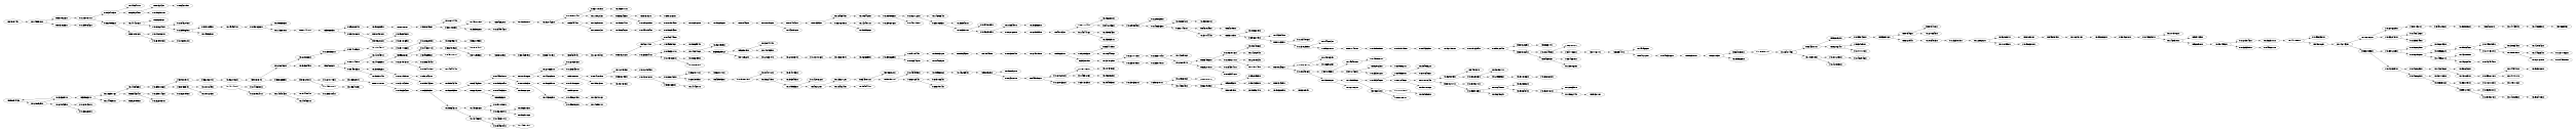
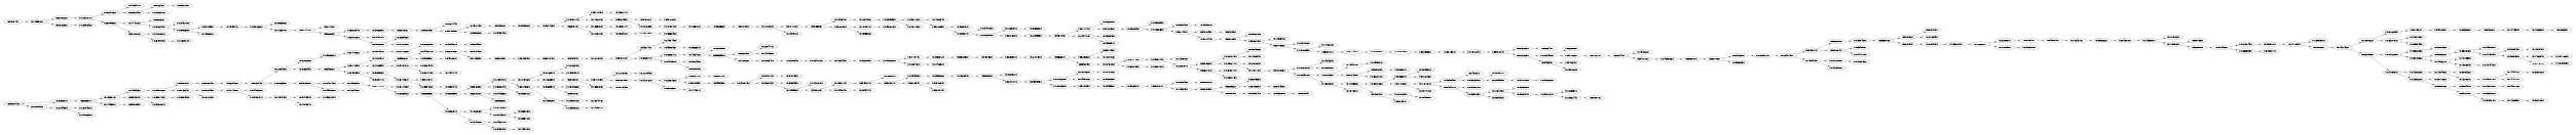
  digraph {
    rankdir=LR
    MN908947_3
    MW280529_1
    MW365297_1
    MW279435_1
    MT358637_1
    MW279431_1
    MW586830_1
    MW565076_1
    MW449351_1
    MW483463_1
    MT834324_1
    MT929099_1
    MW550006_1
    MW550146_1
    MW523887_1
    MT750197_1
    MT873334_1
    MT528614_1
    MW001249_1
    MW001273_1
    MW522482_1
    MT913134_1
    MW206460_1
    MT886335_1
    MW228266_1
    MW365245_1
    MT467251_1
    MW586561_1
    MT646082_1
    MT741096_1
    MW197491_1
    MW577066_1
    MW206289_1
    MW564967_1
    MT520495_1
    MT811489_1
    MT745733_1
    MW420457_1
    MW406539_1
    MW585923_1
    MW583174_1
    MT952608_1
    MW519737_1
    MW446871_1
    MT496993_1
    MW586454_1
    MW504775_1
    MT679192_1
    MT451881_1
    MT791940_1
    MT772535_1
    MT831205_1
    MT846579_1
    MT834019_1
    MT846494_1
    MW617540_1
    MT873272_1
    MT460140_1
    MW365047_1
    MW483448_1
    MT459846_1
    MW583317_1
    MW454651_1
    MW586554_1
    MW483476_1
    MW586455_1
    MW580579_1
    MW520909_1
    LC553259_2
    MT929079_1
    MT772522_1
    MW384414_1
    MW484839_1
    MW206347_1
    MW208034_1
    MW134016_1
    MW523457_1
    MW523859_1
    MW593689_1
    MT477844_1
    MW023461_1
    MW550372_1
    MW040652_1
    MT856453_1
    MT750458_1
    MT883504_1
    MW240750_1
    MT952697_1
    MT929032_1
    LC593819_1
    MT834199_1
    MW064406_1
    MW375729_1
    MW617718_1
    MW338798_1
    MW565704_1
    MW338791_1
    MW420576_1
    MW202197_1
    MT834692_1
    MT252781_1
    MW067813_1
    MW056177_1
    MW543041_1
    MW035416_1
    MW524066_1
    MW420294_1
    MW281864_1
    MW191140_1
    MT706436_1
    MW067827_1
    MW064516_1
    MW454654_1
    MW365023_1
    MT731933_1
    MW520882_1
    MW454578_1
    MT772460_1
    MW190556_1
    MW617867_1
    MW495987_1
    MT929023_1
    MW333012_1
    MT755827_1
    MW593406_1
    MT786842_1
    MT755600_1
    MT772486_1
    MW070050_1
    MT801051_1
    MW549532_1
    MT706406_1
    MW181764_1
    MW577076_1
    MW525045_1
    MT846417_1
    MT745737_1
    MW302336_1
    MW519671_1
    MW565765_1
    MW519871_1
    MW295556_1
    MW518186_1
    MW560822_1
    MW064788_1
    MW564864_1
    MW523882_1
    MW586484_1
    MW528761_1
    MW206357_1
    MW586244_1
    MT913010_1
    MW548909_1
    MW454414_1
    MW617551_1
    MT972437_1
    MW598423_1
    MW598424_1
    MW240743_1
    MW495080_1
    MW550257_1
    MW564769_1
    MT811707_1
    MW310429_1
    MW566542_1
    MT833965_1
    MW520935_1
    MW586461_1
    MT834625_1
    MT627920_1
    MW486316_1
    MW424860_1
    MW495197_1
    MW505284_1
    MW040653_1
    MT889692_1
    MW075762_1
    MT810903_1
    MW586012_1
    MW276631_1
    MW460650_1
    MW566957_1
    MW483829_1
    MW276315_1
    MW565437_1
    MT370880_1
    MT847215_1
    MW596138_1
    MW127515_1
    MT806798_1
    MW517343_1
    MW127549_1
    MW420761_1
    MW286752_1
    MT831638_1
    MT628171_1
    MT873099_1
    MW474307_1
    MT628170_1
    MT459893_1
    MW518815_1
    MW340772_1
    MW522419_1
    MW340753_1
    MW565495_1
    MW195536_1
    MW420612_1
    MT482128_1
    MW332712_1
    MW545240_1
    MT345871_1
    MW545447_1
    MT786802_1
    MT907517_1
    MW454393_1
    MT601294_1
    MW593606_1
    MT731664_1
    MT607974_1
    MW462654_1
    MT520523_1
    MW520921_1
    MT642127_1
    MT459896_1
    MW276202_1
    MW600632_1
    MW617622_1
    MW453126_1
    MT913139_1
    MW075786_1
    MW560823_1
    MW549938_1
    MW586367_1
    MT506707_1
    MW292646_1
    MW483243_1
    MT800887_1
    MT627925_1
    MT520532_1
    MT818579_1
    MT520533_1
    MT873330_1
    MW599647_1
    MT873439_1
    MW583289_1
    MT831854_1
    MT791944_1
    MW495978_1
    MT810522_1
    MT731665_1
    MW130877_1
    MW599646_1
    MT834103_1
    MT675956_1
    MW483411_1
    MT259249_1
    MW474216_1
    MT810916_1
    MT873242_1
    MW560911_1
    MT642175_1
    MT232696_1
    MW206240_1
    MW400961_1
    MW549948_1
    MW545275_1
    MW599629_1
    MT791855_1
    MW495230_1
    MW454547_1
    MW581636_1
    MW583365_1
    MW136878_1
    MT811477_1
+   MT811408_1
    MT506885_1
    MT520284_1
    MT873160_1
    MW586285_1
    MT184910_1
    MT758202_1
    MT821606_1
    MT806796_1
    MW067744_1
    MT811505_1
    MW490775_1
    MW565028_1
    MT846520_1
    MW549943_1
    MW505080_1
    MW521423_1
    MW505174_1
    MT334540_1
    MT371019_1
    MW190273_1
    MW365080_1
    MW206013_1
    MW560777_1
    MT566435_1
    MT873167_1
    MW190289_1
    MT972160_1
    MW079840_1
    MW065120_1
    MW566562_1
    MT810492_1
    MW001902_1
    MT704042_1
    MW430972_1
    MT873353_1
    MW346340_1
    MT806790_1
    MW064428_1
    MW424971_1
    MW585926_1
    MW035933_1
    MW521722_1
    MW491158_1
    MW460634_1
    MT510693_1
    MW565481_1
    MW065317_1
    MW540083_1
    MW522383_1
    MW035497_1
    MT821620_1
    MW565360_1
    MW205995_1
    MT451733_1
    MT811744_1
    MW454416_1
    MW562800_1
    MT412256_1
    MW590343_1
    MW550397_1
    MW298643_1
    MW298639_1
    MW486363_1
    MW523842_1
    MT611451_1
    MW583307_1
    MT461645_1
    MW310444_1
    MT642158_1
    MT831189_1
    MW586019_1
    MT966179_1
    MW483540_1
    MT810693_1
    MW134006_1
    MW578259_1
    MW446873_1
    MT952701_1
    MT811487_1
    MW585898_1
    MW519795_1
    MT846539_1
    MW521581_1
    MW191234_1
    MT997204_1
    MT873269_1
    MT873064_1
    MT886347_1
    MW064498_1
    MT846583_1
    MT628202_1
    MT477860_1
    MT846618_1
    MW581628_1
    MT777677_1
    MT385447_1
    MW454622_1
    MT847212_1
    MW483366_1
    MT506901_1
    MT821769_1
    MT648830_1
    MW535269_1
    MW589577_1
    MW340745_1
    MT843317_1
    MW485415_1
    MT326092_1
    MT821624_1
    MW001250_1
    MW420350_1
    MW598430_1
    MT834090_1
    MW474178_1
    MT536976_1
    MT873462_1
    MT612154_1
    MT873402_1
    MW276645_1
    MW064913_1
    MW523819_1
    MW288267_1
    MW520887_1
    MW181590_1
    MT810510_1
    MW586510_1
    MT450915_1
    MW064618_1
    MW592822_1
    MT846010_1
    MW485257_1
    MW075782_1
    MW460578_1
    MT997735_1
    MT520500_1
    MW584952_1
    MW273845_1
    MW365359_1
    MW525101_1
    MT499217_1
    MW411888_1
    MW550351_1
    MT750168_1
    MW467433_1
    MW067822_1
    MT831593_1
    MW206229_1
    MW332731_1
    MW591225_1
    MW420357_1
    MT811521_1
    MW486426_1
    MW558349_1
    MT451232_1
    MW365232_1
    MT642267_1
    MW474354_1
    MW486330_1
    MT786835_1
    MW560825_1
    MW521568_1
    MW420829_1
    MW460620_1
    MW560793_1
    MW593682_1
    MW495221_1
    MW550346_1
    MW420858_1
    MW460654_1
    MW495159_1
    MW474304_1
    MW306348_1
    MW505150_1
    MW420342_1
    MW446234_1
    MW617670_1
    MW577062_1
    MW548905_1
    MW424945_1
    MW420406_1
    MW577783_1
    MW550516_1
    MW586422_1
    MW420051_1
    MW550010_1
    MW449470_1
    MW474117_1
    MW583120_1
    MW550491_1
    MT997215_1
    MW420180_1
    MW525081_1
    MW519670_1
    MW491116_1
    MW420258_1
    MW564703_1
    MW482946_1
    MW596076_1
    MW583147_1
    MW586402_1
    MW491054_1
    MW566543_1
    MW565486_1
    MW518169_1
    MW460572_1
    MW519866_1
    MT997208_1
    MW596015_1
    MW550502_1
    MW524016_1
    MW485911_1
    MW577050_1
    MW564697_1
    MW456917_1
    MW345284_1
    MW565103_1
    MW565776_1
    MW495179_1
    MW471400_1
    MW446830_1
    MW519647_1
    MW484843_1
    MW544894_1
    MW484837_1
    MW583184_1
    MW528795_1
    MN908947_3 -> MW280529_1
    MW280529_1 -> MW365297_1
    MW280529_1 -> MW279435_1
    MW365297_1 -> MN908947_3
    MW365297_1 -> MT358637_1
    MW279435_1 -> MW279431_1
    MW279435_1 -> MW586830_1
    MT358637_1 -> MW565076_1
    MT358637_1 -> MW449351_1
    MW565076_1 -> MW483463_1
    MW565076_1 -> MT834324_1
    MW449351_1 -> MT929099_1
    MW483463_1 -> MW550006_1
    MT834324_1 -> MW550146_1
    MT834324_1 -> MW523887_1
    MW550006_1 -> MT750197_1
    MW550006_1 -> MT873334_1
    MW550146_1 -> MW528795_1
    MT750197_1 -> MT528614_1
    MT873334_1 -> MW001249_1
    MT873334_1 -> MW001273_1
    MT528614_1 -> MW522482_1
    MW001249_1 -> MW471400_1
    MW522482_1 -> MT913134_1
    MT913134_1 -> MW206460_1
    MT913134_1 -> MT886335_1
    MW206460_1 -> MW228266_1
    MW206460_1 -> MW365245_1
    MT886335_1 -> MT467251_1
    MW228266_1 -> MW586561_1
    MW365245_1 -> MT646082_1
    MT467251_1 -> MW240743_1
    MT467251_1 -> MW495080_1
    MW586561_1 -> MT741096_1
    MT646082_1 -> MT811489_1
    MT646082_1 -> MT745733_1
    MT741096_1 -> MW197491_1
    MW197491_1 -> MW577066_1
    MW577066_1 -> MW206289_1
    MW206289_1 -> MW564967_1
    MW564967_1 -> MT520495_1
    MT811489_1 -> MW420457_1
    MT811489_1 -> MW406539_1
    MT745733_1 -> MW585923_1
    MT745733_1 -> MW583174_1
    MW406539_1 -> MT952608_1
    MW406539_1 -> MW519737_1
    MW585923_1 -> MW617551_1
    MT952608_1 -> MW446871_1
    MT952608_1 -> MT496993_1
    MW519737_1 -> MW586454_1
    MW519737_1 -> MW504775_1
    MW446871_1 -> MT679192_1
    MT496993_1 -> MT451881_1
    MW504775_1 -> MW454414_1
    MT679192_1 -> MT791940_1
    MT679192_1 -> MT772535_1
    MT772535_1 -> MT831205_1
    MT831205_1 -> MT846579_1
    MT846579_1 -> MT834019_1
    MT834019_1 -> MT846494_1
    MT846494_1 -> MW617540_1
    MW617540_1 -> MT873272_1
    MT873272_1 -> MT460140_1
    MT873272_1 -> MW365047_1
    MT460140_1 -> MW483448_1
    MT460140_1 -> MT459846_1
    MW365047_1 -> MW583317_1
    MW365047_1 -> MW454651_1
    MT459846_1 -> MW586554_1
    MW583317_1 -> MW483476_1
    MW454651_1 -> MW586455_1
    MW454651_1 -> MW580579_1
    MW483476_1 -> MW520909_1
    MW483476_1 -> LC553259_2
    LC553259_2 -> MT929079_1
    LC553259_2 -> MT772522_1
    MT929079_1 -> MW384414_1
    MT929079_1 -> MW484839_1
    MT772522_1 -> MW206347_1
    MW206347_1 -> MW208034_1
    MW208034_1 -> MW134016_1
    MW134016_1 -> MW523457_1
    MW523457_1 -> MW523859_1
    MW523859_1 -> MW593689_1
    MW593689_1 -> MT477844_1
    MW593689_1 -> MW023461_1
    MT477844_1 -> MW550372_1
    MW023461_1 -> MW040652_1
    MW550372_1 -> MT856453_1
    MT856453_1 -> MT750458_1
    MT750458_1 -> MT883504_1
    MT883504_1 -> MW240750_1
    MW240750_1 -> MT952697_1
    MT952697_1 -> MT929032_1
    MT952697_1 -> LC593819_1
    MT929032_1 -> MT834199_1
    MT929032_1 -> MW064406_1
    LC593819_1 -> MW375729_1
    MW375729_1 -> MW617718_1
    MW375729_1 -> MW338798_1
    MW617718_1 -> MW565704_1
    MW338798_1 -> MW338791_1
    MW565704_1 -> MW420576_1
    MW565704_1 -> MW202197_1
    MW202197_1 -> MT834692_1
    MW202197_1 -> MT252781_1
    MT834692_1 -> MW067813_1
    MT834692_1 -> MW056177_1
    MT252781_1 -> MW543041_1
    MT252781_1 -> MW035416_1
    MW067813_1 -> MW524066_1
    MW067813_1 -> MW420294_1
    MW056177_1 -> MW281864_1
    MW056177_1 -> MW191140_1
    MW191140_1 -> MT706436_1
    MT706436_1 -> MW067827_1
    MT706436_1 -> MW064516_1
    MW067827_1 -> MW454654_1
    MW067827_1 -> MW365023_1
    MW064516_1 -> MT731933_1
    MW064516_1 -> MW520882_1
    MT731933_1 -> MW454578_1
    MT731933_1 -> MT772460_1
    MW520882_1 -> MW190556_1
    MW520882_1 -> MW617867_1
    MW454578_1 -> MW495987_1
    MT772460_1 -> MT929023_1
    MT772460_1 -> MW333012_1
    MW190556_1 -> MW593406_1
    MW190556_1 -> MT786842_1
    MT929023_1 -> MT755827_1
    MW593406_1 -> MT755600_1
    MW593406_1 -> MT772486_1
    MT786842_1 -> MW070050_1
    MT786842_1 -> MT801051_1
    MT755600_1 -> MW549532_1
    MT755600_1 -> MT706406_1
    MT772486_1 -> MW181764_1
    MT772486_1 -> MW577076_1
    MW070050_1 -> MW548909_1
    MW181764_1 -> MW525045_1
    MW181764_1 -> MT846417_1
    MW525045_1 -> MT745737_1
    MW525045_1 -> MW302336_1
    MT846417_1 -> MW519671_1
    MT846417_1 -> MW565765_1
    MW302336_1 -> MW519871_1
    MW302336_1 -> MW295556_1
    MW565765_1 -> MW064788_1
    MW565765_1 -> MW564864_1
    MW295556_1 -> MW518186_1
    MW518186_1 -> MW560822_1
    MW064788_1 -> MW523882_1
    MW064788_1 -> MW586484_1
    MW586484_1 -> MW528761_1
    MW528761_1 -> MW206357_1
    MW528761_1 -> MW586244_1
    MW586244_1 -> MT913010_1
    MW617551_1 -> MT972437_1
    MW617551_1 -> MW598423_1
    MW598423_1 -> MW598424_1
    MW240743_1 -> MW550257_1
    MW495080_1 -> MW564769_1
    MW550257_1 -> MT811707_1
    MT811707_1 -> MW310429_1
    MT811707_1 -> MW566542_1
    MW566542_1 -> MT833965_1
    MT833965_1 -> MW520935_1
    MT833965_1 -> MW586461_1
    MW520935_1 -> MT834625_1
    MW520935_1 -> MT627920_1
    MW586461_1 -> MW486316_1
    MW586461_1 -> MW424860_1
    MT834625_1 -> MW495197_1
    MT834625_1 -> MW505284_1
    MT627920_1 -> MW040653_1
    MT627920_1 -> MT889692_1
    MW486316_1 -> MW577050_1
    MW486316_1 -> MW564697_1
    MW424860_1 -> MW456917_1
    MW424860_1 -> MW345284_1
    MW495197_1 -> MW075762_1
    MW495197_1 -> MT810903_1
    MW505284_1 -> MW586012_1
    MW075762_1 -> MW276631_1
    MW075762_1 -> MW460650_1
    MT810903_1 -> MW566957_1
    MT810903_1 -> MW483829_1
    MW276631_1 -> MW276315_1
    MW276631_1 -> MW565437_1
    MW460650_1 -> MT370880_1
    MW566957_1 -> MW519866_1
    MW566957_1 -> MT997208_1
    MW483829_1 -> MW596015_1
    MW483829_1 -> MW550502_1
    MT370880_1 -> MT847215_1
    MT370880_1 -> MW596138_1
    MT847215_1 -> MW127515_1
    MT847215_1 -> MT806798_1
    MW596138_1 -> MW517343_1
    MW127515_1 -> MW127549_1
    MT806798_1 -> MW420761_1
    MW420761_1 -> MW286752_1
    MW420761_1 -> MT831638_1
    MW286752_1 -> MT628171_1
    MW286752_1 -> MT873099_1
    MT831638_1 -> MW474307_1
    MT628171_1 -> MT628170_1
    MT873099_1 -> MT459893_1
    MT459893_1 -> MW518815_1
    MW518815_1 -> MW340772_1
    MW518815_1 -> MW522419_1
    MW340772_1 -> MW340753_1
    MW522419_1 -> MW565495_1
    MW522419_1 -> MW195536_1
    MW195536_1 -> MW420612_1
    MW195536_1 -> MT482128_1
    MT482128_1 -> MW332712_1
    MT482128_1 -> MW545240_1
    MW332712_1 -> MT345871_1
    MW545240_1 -> MW545447_1
    MT345871_1 -> MT786802_1
    MT345871_1 -> MT907517_1
    MT907517_1 -> MW454393_1
    MT907517_1 -> MT601294_1
    MW454393_1 -> MW593606_1
    MT601294_1 -> MT731664_1
    MT601294_1 -> MT607974_1
    MW593606_1 -> MW462654_1
    MW462654_1 -> MT520523_1
    MT520523_1 -> MW520921_1
    MT520523_1 -> MT642127_1
    MT642127_1 -> MT459896_1
    MT459896_1 -> MW276202_1
    MT459896_1 -> MW600632_1
    MW276202_1 -> MW617622_1
    MW276202_1 -> MW453126_1
    MW600632_1 -> MT913139_1
    MW617622_1 -> MW075786_1
    MW453126_1 -> MW560823_1
    MT913139_1 -> MW549938_1
    MW549938_1 -> MW586367_1
    MW586367_1 -> MT506707_1
    MT506707_1 -> MW292646_1
    MT506707_1 -> MW483243_1
    MW292646_1 -> MT800887_1
    MW483243_1 -> MT627925_1
    MT627925_1 -> MT520532_1
    MT627925_1 -> MT818579_1
    MT520532_1 -> MT520533_1
    MT520532_1 -> MT873330_1
    MT818579_1 -> MW599647_1
    MT873330_1 -> MT873439_1
    MW599647_1 -> MW583289_1
    MW583289_1 -> MT831854_1
    MT791944_1 -> MW495978_1
    MW495978_1 -> MT810522_1
    MW495978_1 -> MT731665_1
    MT810522_1 -> MW130877_1
    MT731665_1 -> MW599646_1
    MW130877_1 -> MT834103_1
    MW130877_1 -> MT675956_1
    MT834103_1 -> MW483411_1
    MT834103_1 -> MT259249_1
    MT675956_1 -> MW474216_1
    MT675956_1 -> MT810916_1
    MT259249_1 -> MT873242_1
    MT259249_1 -> MW560911_1
    MW474216_1 -> MT232696_1
    MW474216_1 -> MW206240_1
    MT810916_1 -> MW400961_1
    MT810916_1 -> MW549948_1
    MT873242_1 -> MT642175_1
    MW206240_1 -> MW545275_1
    MW206240_1 -> MW599629_1
    MW549948_1 -> MW460572_1
    MW599629_1 -> MT791855_1
    MW599629_1 -> MW495230_1
    MT791855_1 -> MW454547_1
    MW454547_1 -> MW581636_1
    MW581636_1 -> MW583365_1
    MW581636_1 -> MW136878_1
    MW136878_1 -> MT811477_1
+   MT811477_1 -> MT811408_1
    MT811477_1 -> MT506885_1
    MT506885_1 -> MT520284_1
    MT506885_1 -> MT873160_1
    MT520284_1 -> MW586285_1
    MT873160_1 -> MT184910_1
    MT873160_1 -> MT758202_1
    MW586285_1 -> MT821606_1
    MT758202_1 -> MW565486_1
    MT758202_1 -> MW518169_1
    MT821606_1 -> MT806796_1
    MT806796_1 -> MW067744_1
    MT806796_1 -> MT811505_1
    MT811505_1 -> MW490775_1
    MT811505_1 -> MW565028_1
    MW490775_1 -> MT846520_1
    MW565028_1 -> MW549943_1
    MT846520_1 -> MW505080_1
    MW505080_1 -> MW521423_1
    MW521423_1 -> MW505174_1
    MW521423_1 -> MT334540_1
    MW505174_1 -> MT371019_1
    MW505174_1 -> MW190273_1
    MT334540_1 -> MW365080_1
    MT334540_1 -> MW206013_1
    MT371019_1 -> MW560777_1
    MW190273_1 -> MT566435_1
    MW365080_1 -> MW583147_1
    MW206013_1 -> MW586402_1
    MT566435_1 -> MT873167_1
    MT566435_1 -> MW190289_1
    MT873167_1 -> MT972160_1
    MW190289_1 -> MW079840_1
    MW079840_1 -> MW065120_1
    MW065120_1 -> MW566562_1
    MW566562_1 -> MT810492_1
    MT810492_1 -> MW001902_1
    MW001902_1 -> MT704042_1
    MW001902_1 -> MW430972_1
    MT704042_1 -> MT873353_1
    MT873353_1 -> MW346340_1
    MT873353_1 -> MT806790_1
    MW346340_1 -> MW064428_1
    MT806790_1 -> MW424971_1
    MT806790_1 -> MW585926_1
    MW064428_1 -> MW035933_1
    MW424971_1 -> MW596076_1
    MW035933_1 -> MW521722_1
    MW035933_1 -> MW491158_1
    MW521722_1 -> MW460634_1
    MW521722_1 -> MT510693_1
    MT510693_1 -> MW565481_1
    MT510693_1 -> MW065317_1
    MW065317_1 -> MW540083_1
    MW065317_1 -> MW522383_1
    MW522383_1 -> MW035497_1
    MW522383_1 -> MT821620_1
    MW035497_1 -> MW565360_1
    MT821620_1 -> MW205995_1
    MW205995_1 -> MT451733_1
    MT451733_1 -> MT811744_1
    MT451733_1 -> MW454416_1
    MT811744_1 -> MW562800_1
    MT811744_1 -> MT412256_1
    MW454416_1 -> MW590343_1
    MW454416_1 -> MW550397_1
    MT412256_1 -> MW298643_1
    MW298643_1 -> MW298639_1
    MW298643_1 -> MW486363_1
    MW486363_1 -> MW523842_1
    MW486363_1 -> MT611451_1
    MW523842_1 -> MW583307_1
    MT611451_1 -> MT461645_1
    MT611451_1 -> MW310444_1
    MT461645_1 -> MT642158_1
    MW310444_1 -> MT831189_1
    MT831189_1 -> MW586019_1
    MT831189_1 -> MT966179_1
    MT966179_1 -> MW483540_1
    MT966179_1 -> MT810693_1
    MT810693_1 -> MW134006_1
    MT810693_1 -> MW578259_1
    MW578259_1 -> MW446873_1
    MW578259_1 -> MT952701_1
    MT952701_1 -> MT811487_1
    MT811487_1 -> MW585898_1
    MW585898_1 -> MW519795_1
    MW519795_1 -> MT846539_1
    MT846539_1 -> MW521581_1
    MW521581_1 -> MW191234_1
    MW191234_1 -> MT997204_1
    MT997204_1 -> MT873269_1
    MT997204_1 -> MT873064_1
    MT873269_1 -> MT886347_1
    MT873064_1 -> MW064498_1
    MT873064_1 -> MT846583_1
    MW064498_1 -> MT628202_1
    MW064498_1 -> MT477860_1
    MT846583_1 -> MT846618_1
    MT846583_1 -> MW581628_1
    MT477860_1 -> MT777677_1
    MT777677_1 -> MT385447_1
    MT385447_1 -> MW454622_1
    MT385447_1 -> MT847212_1
    MT847212_1 -> MW483366_1
    MW483366_1 -> MT506901_1
    MT506901_1 -> MT821769_1
    MT821769_1 -> MT648830_1
    MT821769_1 -> MW535269_1
    MT648830_1 -> MW589577_1
    MW589577_1 -> MW340745_1
    MW340745_1 -> MT843317_1
    MW340745_1 -> MW485415_1
    MT843317_1 -> MT326092_1
    MT843317_1 -> MT821624_1
    MW485415_1 -> MW001250_1
    MW485415_1 -> MW420350_1
    MT326092_1 -> MW598430_1
    MT821624_1 -> MT834090_1
    MT821624_1 -> MW474178_1
    MW001250_1 -> MW482946_1
    MW598430_1 -> MT536976_1
    MT536976_1 -> MT873462_1
    MT536976_1 -> MT612154_1
    MT873462_1 -> MT873402_1
    MT873462_1 -> MW276645_1
    MT612154_1 -> MW064913_1
    MW064913_1 -> MW523819_1
    MW523819_1 -> MW288267_1
    MW288267_1 -> MW520887_1
    MW288267_1 -> MW181590_1
    MW520887_1 -> MT810510_1
    MW181590_1 -> MW586510_1
    MT810510_1 -> MT450915_1
    MT450915_1 -> MW064618_1
    MW064618_1 -> MW592822_1
    MW592822_1 -> MT846010_1
    MT846010_1 -> MW485257_1
    MW485257_1 -> MW075782_1
    MW485257_1 -> MW460578_1
    MW460578_1 -> MT997735_1
    MW460578_1 -> MT520500_1
    MT520500_1 -> MW584952_1
    MW584952_1 -> MW273845_1
    MW584952_1 -> MW365359_1
    MW273845_1 -> MW525101_1
    MW365359_1 -> MT499217_1
    MW525101_1 -> MW411888_1
    MW411888_1 -> MW550351_1
    MW411888_1 -> MT750168_1
    MT750168_1 -> MW467433_1
    MW467433_1 -> MW067822_1
    MW467433_1 -> MT831593_1
    MW067822_1 -> MW206229_1
    MW067822_1 -> MW332731_1
    MT831593_1 -> MW591225_1
    MT831593_1 -> MW420357_1
    MW206229_1 -> MT811521_1
    MW332731_1 -> MW486426_1
    MW332731_1 -> MW558349_1
    MW591225_1 -> MW560825_1
    MW591225_1 -> MW521568_1
    MW420357_1 -> MW420829_1
    MW420357_1 -> MW460620_1
    MT811521_1 -> MT451232_1
    MT451232_1 -> MW365232_1
    MW365232_1 -> MT642267_1
    MT642267_1 -> MW474354_1
    MW474354_1 -> MW486330_1
    MW486330_1 -> MT786835_1
    MW560825_1 -> MW560793_1
    MW521568_1 -> MW593682_1
    MW521568_1 -> MW495221_1
    MW420829_1 -> MW420406_1
    MW460620_1 -> MW577783_1
    MW460620_1 -> MW550516_1
    MW593682_1 -> MW550346_1
    MW495221_1 -> MW420858_1
    MW495221_1 -> MW460654_1
    MW550346_1 -> MW495159_1
    MW550346_1 -> MW474304_1
    MW460654_1 -> MW424945_1
    MW474304_1 -> MW306348_1
    MW474304_1 -> MW505150_1
    MW306348_1 -> MW420342_1
    MW505150_1 -> MW446234_1
    MW505150_1 -> MW617670_1
    MW446234_1 -> MW577062_1
    MW617670_1 -> MW548905_1
    MW420406_1 -> MW586422_1
    MW420406_1 -> MW420051_1
    MW550516_1 -> MW550491_1
    MW550516_1 -> MT997215_1
    MW420051_1 -> MW550010_1
    MW550010_1 -> MW449470_1
    MW550010_1 -> MW474117_1
    MW449470_1 -> MW583120_1
    MW550491_1 -> MW420180_1
    MT997215_1 -> MW525081_1
    MT997215_1 -> MW519670_1
    MW420180_1 -> MW491116_1
    MW519670_1 -> MW420258_1
    MW420258_1 -> MW564703_1
    MW586402_1 -> MW491054_1
    MW491054_1 -> MW566543_1
    MW596015_1 -> MW524016_1
    MW550502_1 -> MW485911_1
    MW564697_1 -> MW565103_1
    MW564697_1 -> MW565776_1
    MW345284_1 -> MW495179_1
    MW471400_1 -> MW446830_1
    MW471400_1 -> MW519647_1
    MW519647_1 -> MW484843_1
    MW484843_1 -> MW544894_1
    MW484843_1 -> MW484837_1
    MW544894_1 -> MW583184_1
  }
